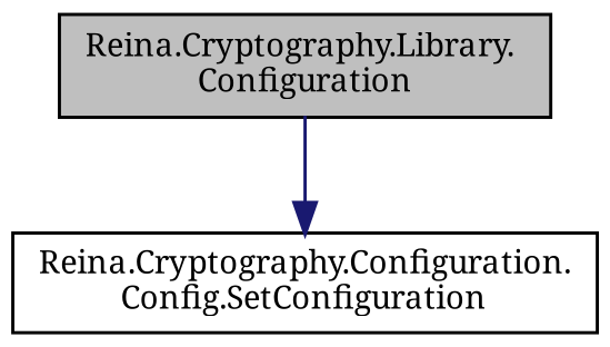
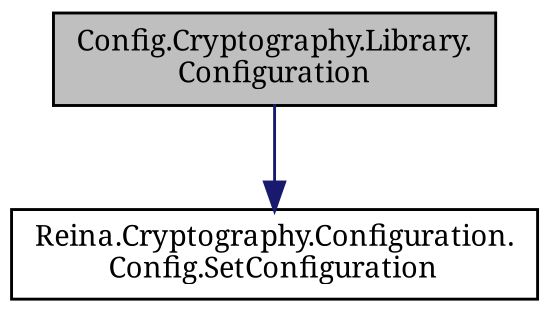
  digraph {
    rankdir=TB
    fontname="Noto Serif"
    node [color=black fontname="Noto Serif" fontsize=10 shape=record style=filled]
-   n1 [fillcolor=grey75 fontcolor=black height=0.2 label="Reina.Cryptography.Library.\lConfiguration" width=0.4]
+   n1 [fillcolor=grey75 fontcolor=black height=0.2 label="Config.Cryptography.Library.\lConfiguration" width=0.4]
    n2 [fillcolor=white height=0.2 label="Reina.Cryptography.Configuration.\lConfig.SetConfiguration" width=0.4]
    n1 -> n2 [color=midnightblue fontname="Noto Serif" fontsize=10 labelfontname=FreeSans labelfontsize=10 style=solid]
  }
